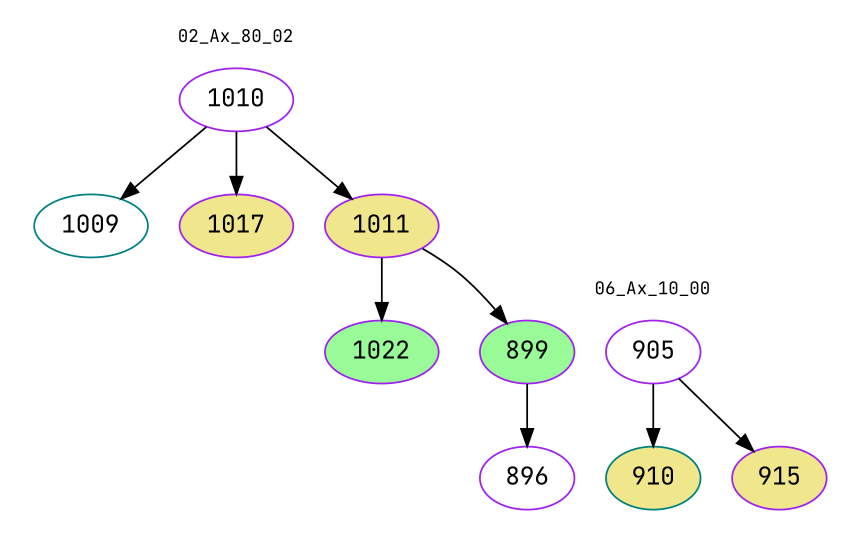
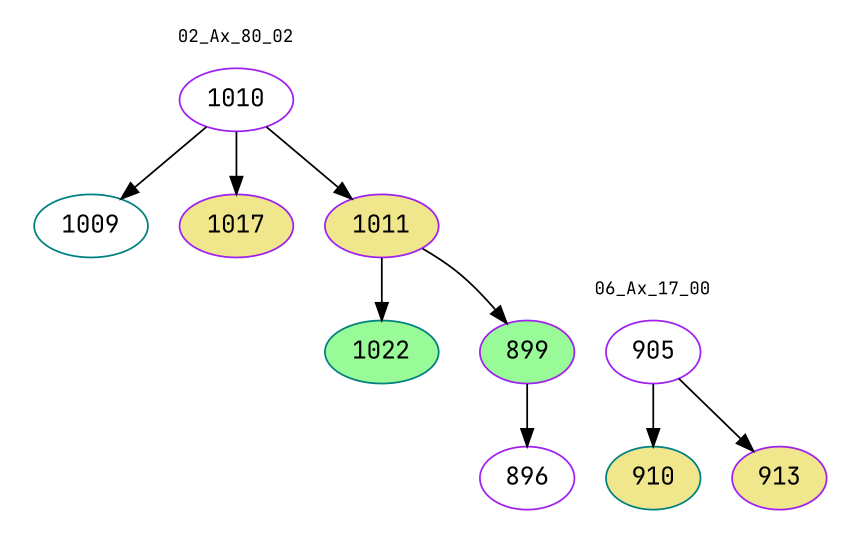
  digraph {
    fontname="JetBrains Mono"
    node [color=purple fillcolor=white fontname="JetBrains Mono" style=filled]
    edge [color=black fontname="JetBrains Mono"]
    n1 [label=1010]
    n2 [color=teal label=1009]
    n3 [fillcolor=khaki label=1017]
    n4 [fillcolor=khaki label=1011]
-   n5 [fillcolor=palegreen label=1022]
+   n5 [color=teal fillcolor=palegreen label=1022]
    n6 [label=905]
    n7 [fillcolor=palegreen label=899]
    n8 [color=teal fillcolor=khaki label=910]
-   n9 [fillcolor=khaki label=915]
+   n9 [fillcolor=khaki label=913]
    n10 [label=896]
    subgraph cluster_1 {
      color=white
      fontsize=10
      label="02_Ax_80_02"
      n1
      n2
      n3
      n4
      n5
    }
    subgraph cluster_2 {
      color=white
      fontsize=10
-     label="06_Ax_10_00"
+     label="06_Ax_17_00"
      n6
      n7
      n8
      n9
      n10
    }
    n1 -> n2
    n1 -> n3
    n1 -> n4
    n4 -> n5
    n4 -> n7
    n6 -> n8
    n6 -> n9
    n7 -> n10
  }
